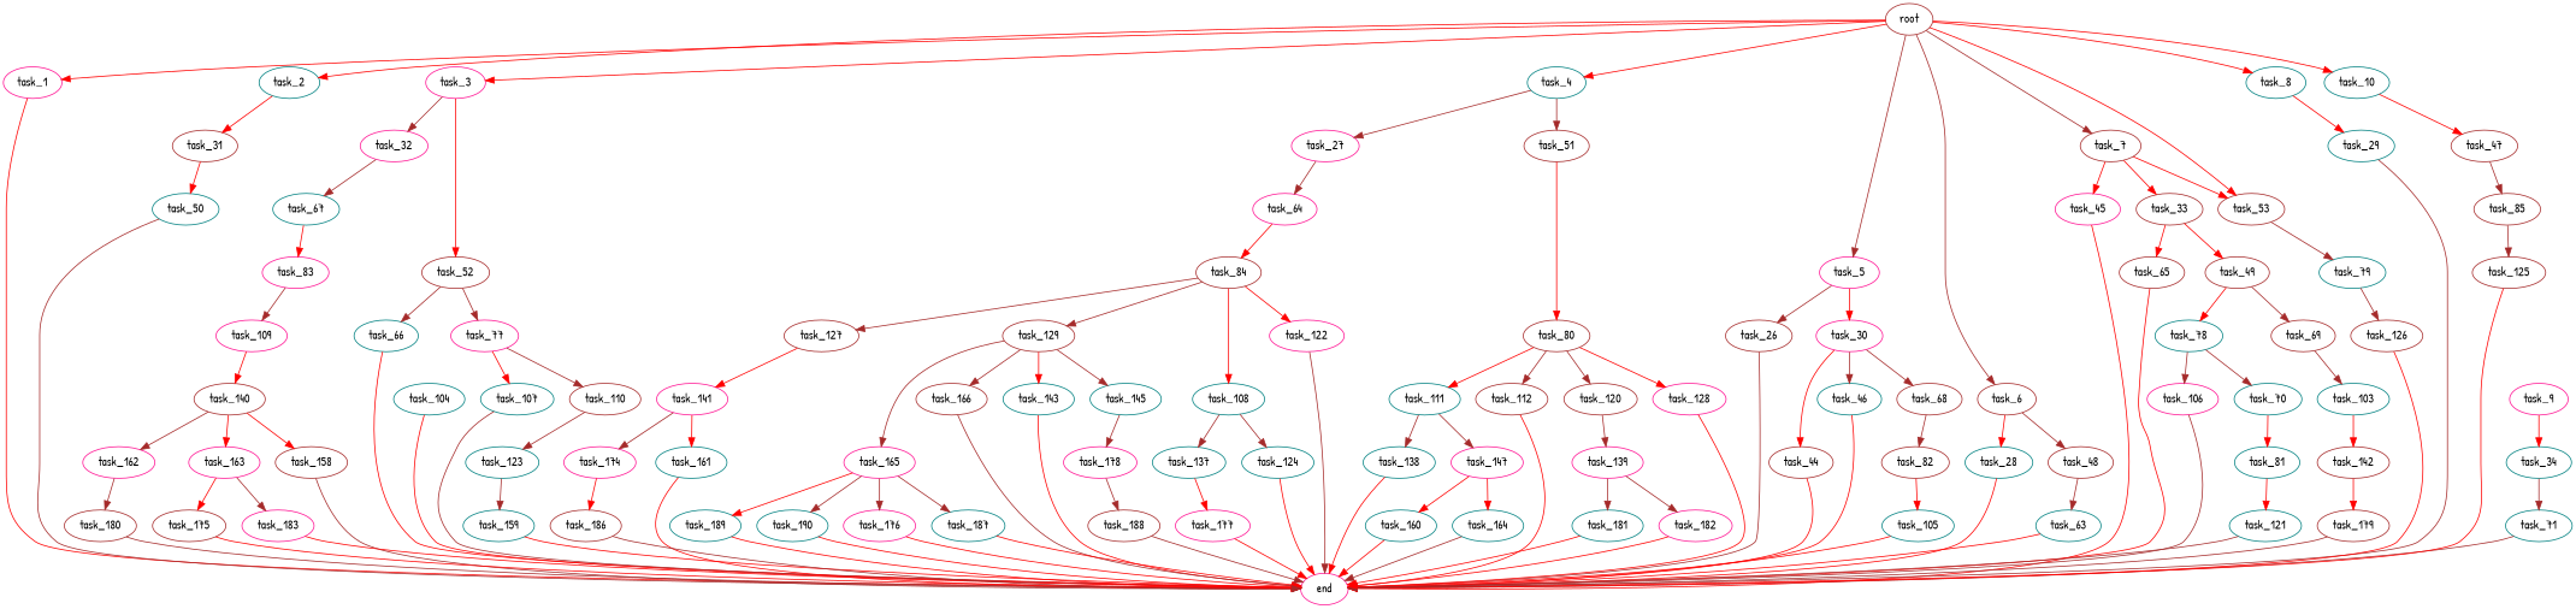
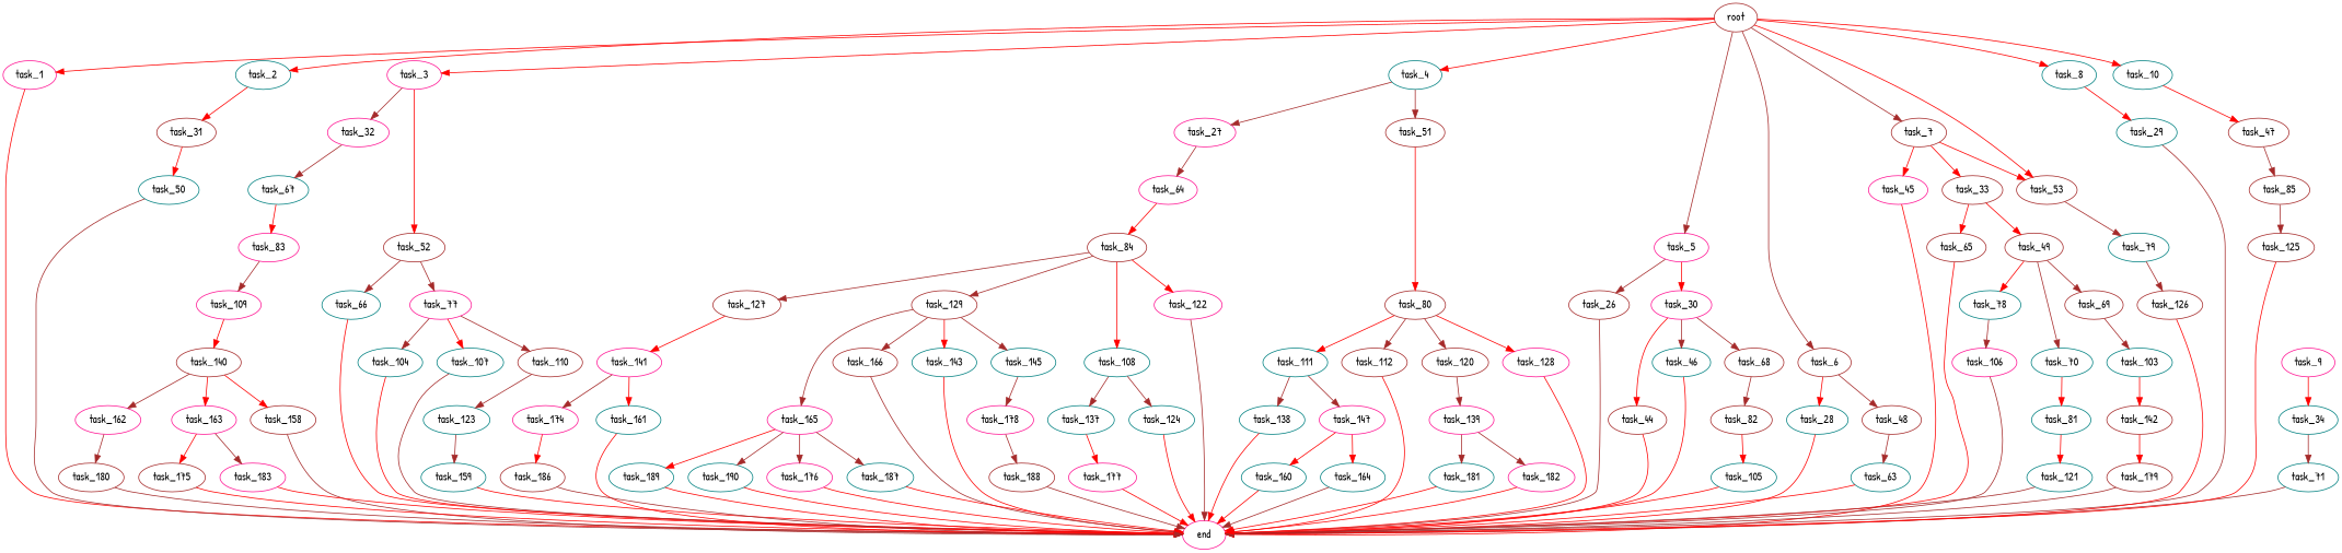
  digraph {
    fontname="Patrick Hand"
    node [color=teal fontname="Patrick Hand"]
    edge [color=red fontname="Patrick Hand"]
    root [color=brown]
    task_1 [color=deeppink]
    task_2
    task_3 [color=deeppink]
    task_4
    task_5 [color=deeppink]
    task_6 [color=brown]
    task_7 [color=brown]
    task_8
    task_10
    task_53 [color=brown]
    end [color=deeppink]
    task_31 [color=brown]
    task_32 [color=deeppink]
    task_52 [color=brown]
    task_27 [color=deeppink]
    task_51 [color=brown]
    task_26 [color=brown]
    task_30 [color=deeppink]
    task_28
    task_48 [color=brown]
    task_33 [color=brown]
    task_45 [color=deeppink]
    task_29
    task_9 [color=deeppink]
    task_34
    task_47 [color=brown]
    task_50
    task_67
    task_66
    task_77 [color=deeppink]
    task_64 [color=deeppink]
    task_80 [color=brown]
    task_44 [color=brown]
    task_46
    task_68 [color=brown]
    task_63
    task_49 [color=brown]
    task_65 [color=brown]
    task_79
    task_71
    task_85 [color=brown]
    task_84 [color=brown]
    task_82 [color=brown]
    task_83 [color=deeppink]
    task_69 [color=brown]
    task_70
    task_78
    task_125 [color=brown]
    task_103
    task_81
    task_106 [color=deeppink]
    task_111
    task_112 [color=brown]
    task_120 [color=brown]
    task_128 [color=deeppink]
    task_104
    task_107
    task_110 [color=brown]
    task_126 [color=brown]
    task_108
    task_122 [color=deeppink]
    task_127 [color=brown]
    task_129 [color=brown]
    task_109 [color=deeppink]
    task_105
    task_142 [color=brown]
    task_121
    task_123
    task_138
    n71 [color=deeppink label=task_147]
    task_139 [color=deeppink]
    task_140 [color=brown]
    task_124
    task_137
    task_141 [color=deeppink]
    task_143
    task_145
    task_165 [color=deeppink]
    task_166 [color=brown]
    task_179 [color=brown]
    task_177 [color=deeppink]
    task_158 [color=brown]
    task_162 [color=deeppink]
    task_163 [color=deeppink]
    task_159
    task_160
    task_164
    task_181
    task_182 [color=deeppink]
    task_161
    task_174 [color=deeppink]
    task_178 [color=deeppink]
    task_176 [color=deeppink]
    task_187
    task_189
    task_190
    task_180 [color=brown]
    task_175 [color=brown]
    task_183 [color=deeppink]
    task_186 [color=brown]
    task_188 [color=brown]
    root -> task_1
    root -> task_2
    root -> task_3
    root -> task_4
    root -> task_5 [color=brown]
    root -> task_6 [color=brown]
    root -> task_7 [color=brown]
    root -> task_8
    root -> task_10
    root -> task_53
    task_1 -> end
    task_2 -> task_31
    task_3 -> task_32 [color=brown]
    task_3 -> task_52
    task_4 -> task_27 [color=brown]
    task_4 -> task_51 [color=brown]
    task_5 -> task_26 [color=brown]
    task_5 -> task_30
    task_6 -> task_28
    task_6 -> task_48 [color=brown]
    task_7 -> task_53
    task_7 -> task_33
    task_7 -> task_45
    task_8 -> task_29
    task_10 -> task_47
    task_53 -> task_79 [color=brown]
    task_31 -> task_50
    task_32 -> task_67 [color=brown]
    task_52 -> task_66 [color=brown]
    task_52 -> task_77 [color=brown]
    task_27 -> task_64 [color=brown]
    task_51 -> task_80
    task_26 -> end [color=brown]
    task_30 -> task_44
    task_30 -> task_46 [color=brown]
    task_30 -> task_68 [color=brown]
    task_28 -> end
    task_48 -> task_63 [color=brown]
    task_33 -> task_49
    task_33 -> task_65
    task_45 -> end
    task_29 -> end [color=brown]
    task_9 -> task_34
    task_34 -> task_71 [color=brown]
    task_47 -> task_85 [color=brown]
    task_50 -> end [color=brown]
    task_67 -> task_83
    task_66 -> end
+   task_77 -> task_104 [color=brown]
    task_77 -> task_107
    task_77 -> task_110 [color=brown]
    task_64 -> task_84
    task_80 -> task_111
    task_80 -> task_112 [color=brown]
    task_80 -> task_120 [color=brown]
    task_80 -> task_128
    task_44 -> end
    task_46 -> end
    task_68 -> task_82 [color=brown]
    task_63 -> end
    task_49 -> task_69 [color=brown]
-   task_78 -> task_70 [color=brown]
+   task_49 -> task_70 [color=brown]
    task_49 -> task_78
    task_65 -> end
    task_79 -> task_126 [color=brown]
    task_71 -> end [color=brown]
    task_85 -> task_125 [color=brown]
    task_84 -> task_108
    task_84 -> task_122
    task_84 -> task_127 [color=brown]
    task_84 -> task_129 [color=brown]
    task_82 -> task_105
    task_83 -> task_109 [color=brown]
    task_69 -> task_103 [color=brown]
    task_70 -> task_81
    task_78 -> task_106 [color=brown]
    task_125 -> end
    task_103 -> task_142
    task_81 -> task_121
    task_106 -> end [color=brown]
    task_111 -> task_138 [color=brown]
    task_111 -> n71 [color=brown]
    task_112 -> end
    task_120 -> task_139 [color=brown]
    task_128 -> end
    task_104 -> end
    task_107 -> end [color=brown]
    task_110 -> task_123 [color=brown]
    task_126 -> end
    task_108 -> task_124 [color=brown]
    task_108 -> task_137 [color=brown]
    task_122 -> end [color=brown]
    task_127 -> task_141
    task_129 -> task_143
    task_129 -> task_145 [color=brown]
    task_129 -> task_165 [color=brown]
    task_129 -> task_166 [color=brown]
    task_109 -> task_140
    task_105 -> end
    task_142 -> task_179
    task_121 -> end [color=brown]
    task_123 -> task_159 [color=brown]
    task_138 -> end
    n71 -> task_160
    n71 -> task_164
    task_139 -> task_181 [color=brown]
    task_139 -> task_182 [color=brown]
    task_140 -> task_158
    task_140 -> task_162 [color=brown]
    task_140 -> task_163
    task_124 -> end
    task_137 -> task_177
    task_141 -> task_161
    task_141 -> task_174 [color=brown]
    task_143 -> end
    task_145 -> task_178 [color=brown]
    task_165 -> task_176 [color=brown]
    task_165 -> task_187 [color=brown]
    task_165 -> task_189
    task_165 -> task_190 [color=brown]
    task_166 -> end [color=brown]
    task_179 -> end [color=brown]
    task_177 -> end
    task_158 -> end [color=brown]
    task_162 -> task_180 [color=brown]
    task_163 -> task_175
    task_163 -> task_183 [color=brown]
    task_159 -> end
    task_160 -> end
    task_164 -> end [color=brown]
    task_181 -> end
    task_182 -> end
    task_161 -> end
    task_174 -> task_186
    task_178 -> task_188 [color=brown]
    task_176 -> end
    task_187 -> end
    task_189 -> end
    task_190 -> end
    task_180 -> end [color=brown]
    task_175 -> end
    task_183 -> end
    task_186 -> end [color=brown]
    task_188 -> end [color=brown]
  }
